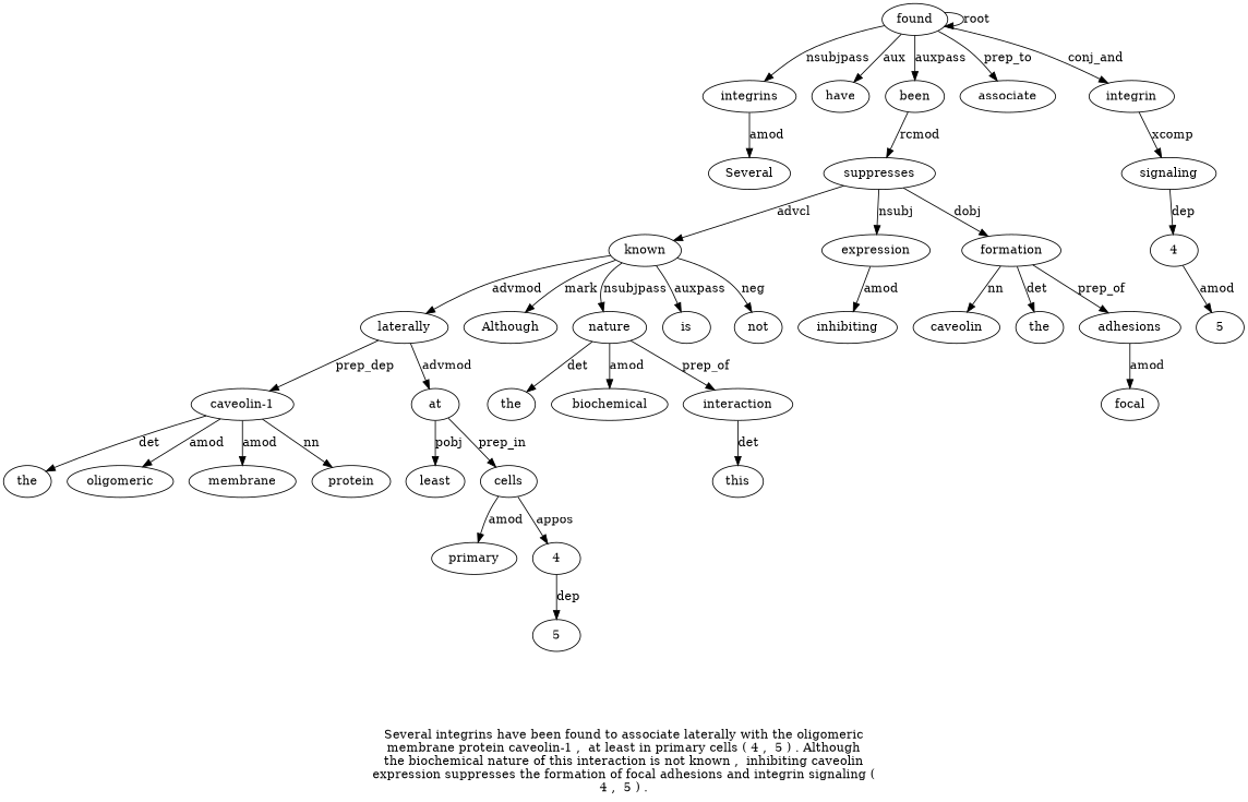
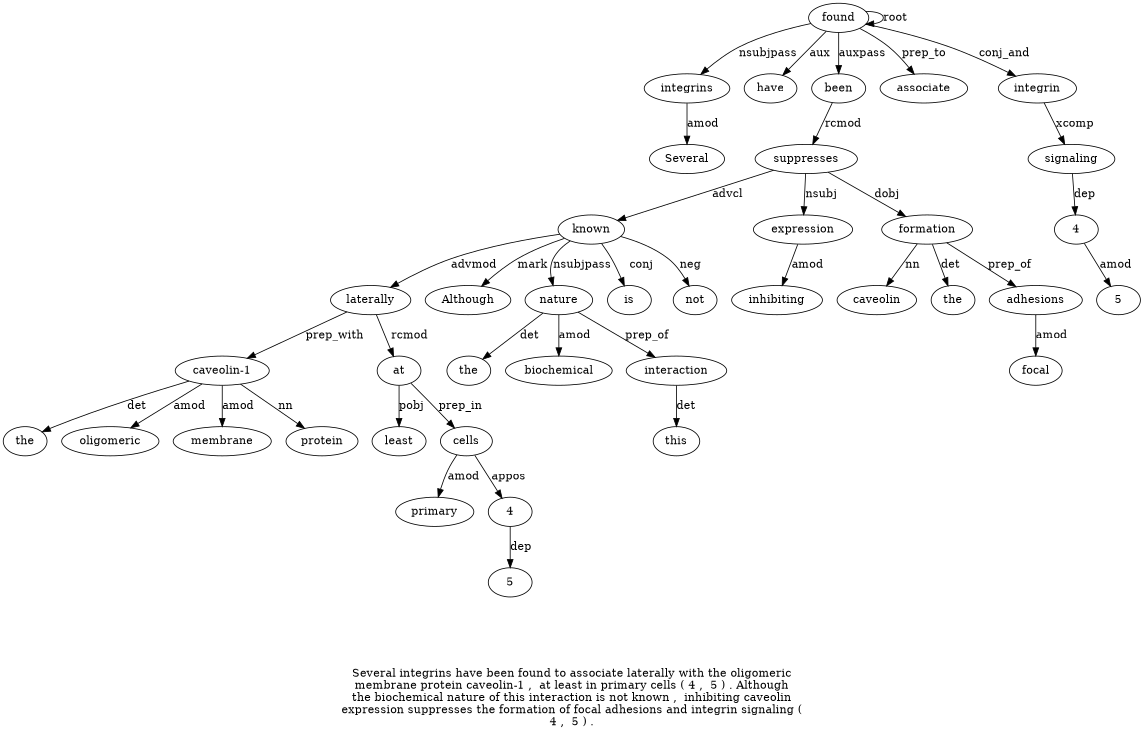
  digraph {
    label="Several integrins have been found to associate laterally with the oligomeric\nmembrane protein caveolin-1 ,  at least in primary cells ( 4 ,  5 ) . Although\nthe biochemical nature of this interaction is not known ,  inhibiting caveolin\nexpression suppresses the formation of focal adhesions and integrin signaling (\n4 ,  5 ) ."
    node [fillcolor=white style=filled]
    n1 [label=integrins]
    n2 [label=Several]
    n3 [label=found]
    n4 [label=have]
    n5 [label=been]
    n6 [label=associate]
    n7 [label=integrin]
    n8 [label=suppresses]
    n9 [label=signaling]
    n10 [label=known]
    n11 [label=expression]
    n12 [label=formation]
    n13 [label=laterally]
    n14 [label=Although]
    n15 [label=nature]
    n16 [label=is]
    n17 [label=not]
    n18 [label="caveolin-1"]
    n19 [label=at]
    n20 [label=the]
    n21 [label=biochemical]
    n22 [label=interaction]
    n23 [label=the]
    n24 [label=oligomeric]
    n25 [label=membrane]
    n26 [label=protein]
    n27 [label=least]
    n28 [label=cells]
    n29 [label=primary]
    n30 [label=4]
    n31 [label=5]
    n32 [label=this]
    n33 [label=inhibiting]
    n34 [label=caveolin]
    n35 [label=the]
    n36 [label=adhesions]
    n37 [label=focal]
    n38 [label=4]
    n39 [label=5]
    n1 -> n2 [label=amod]
    n3 -> n1 [label=nsubjpass]
    n3 -> n3 [label=root]
    n3 -> n4 [label=aux]
    n3 -> n5 [label=auxpass]
    n3 -> n6 [label=prep_to]
    n3 -> n7 [label=conj_and]
    n5 -> n8 [label=rcmod]
    n7 -> n9 [label=xcomp]
    n8 -> n10 [label=advcl]
    n8 -> n11 [label=nsubj]
    n8 -> n12 [label=dobj]
    n9 -> n38 [label=dep]
    n10 -> n13 [label=advmod]
    n10 -> n14 [label=mark]
    n10 -> n15 [label=nsubjpass]
-   n10 -> n16 [label=auxpass]
+   n10 -> n16 [label=conj]
    n10 -> n17 [label=neg]
    n11 -> n33 [label=amod]
    n12 -> n34 [label=nn]
    n12 -> n35 [label=det]
    n12 -> n36 [label=prep_of]
-   n13 -> n18 [label=prep_dep]
-   n13 -> n19 [label=advmod]
+   n13 -> n18 [label=prep_with]
+   n13 -> n19 [label=rcmod]
    n15 -> n20 [label=det]
    n15 -> n21 [label=amod]
    n15 -> n22 [label=prep_of]
    n18 -> n23 [label=det]
    n18 -> n24 [label=amod]
    n18 -> n25 [label=amod]
    n18 -> n26 [label=nn]
    n19 -> n27 [label=pobj]
    n19 -> n28 [label=prep_in]
    n22 -> n32 [label=det]
    n28 -> n29 [label=amod]
    n28 -> n30 [label=appos]
    n30 -> n31 [label=dep]
    n36 -> n37 [label=amod]
    n38 -> n39 [label=amod]
  }
